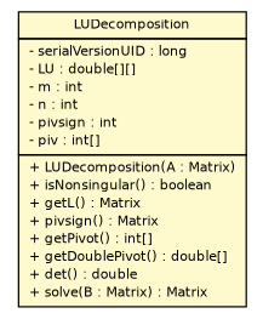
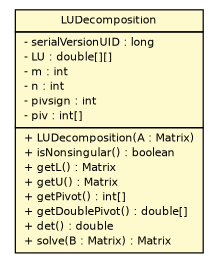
  digraph {
    nodesep=0.25
    ranksep=0.5
-   n1 [fontcolor=black fontname=Helvetica fontsize=9.0 label=<<table title="lejos.utility.LUDecomposition" border="0" cellborder="1" cellspacing="0" cellpadding="2" port="p" bgcolor="lemonChiffon" href="./LUDecomposition.html"> 		<tr><td><table border="0" cellspacing="0" cellpadding="1"> <tr><td align="center" balign="center"> LUDecomposition </td></tr> 		</table></td></tr> 		<tr><td><table border="0" cellspacing="0" cellpadding="1"> <tr><td align="left" balign="left"> - serialVersionUID : long </td></tr> <tr><td align="left" balign="left"> - LU : double[][] </td></tr> <tr><td align="left" balign="left"> - m : int </td></tr> <tr><td align="left" balign="left"> - n : int </td></tr> <tr><td align="left" balign="left"> - pivsign : int </td></tr> <tr><td align="left" balign="left"> - piv : int[] </td></tr> 		</table></td></tr> 		<tr><td><table border="0" cellspacing="0" cellpadding="1"> <tr><td align="left" balign="left"> + LUDecomposition(A : Matrix) </td></tr> <tr><td align="left" balign="left"> + isNonsingular() : boolean </td></tr> <tr><td align="left" balign="left"> + getL() : Matrix </td></tr> <tr><td align="left" balign="left"> + pivsign() : Matrix </td></tr> <tr><td align="left" balign="left"> + getPivot() : int[] </td></tr> <tr><td align="left" balign="left"> + getDoublePivot() : double[] </td></tr> <tr><td align="left" balign="left"> + det() : double </td></tr> <tr><td align="left" balign="left"> + solve(B : Matrix) : Matrix </td></tr> 		</table></td></tr> 		</table>> shape=plaintext]
+   n1 [fontcolor=black fontname=Helvetica fontsize=9.0 label=<<table title="lejos.utility.LUDecomposition" border="0" cellborder="1" cellspacing="0" cellpadding="2" port="p" bgcolor="lemonChiffon" href="./LUDecomposition.html"> 		<tr><td><table border="0" cellspacing="0" cellpadding="1"> <tr><td align="center" balign="center"> LUDecomposition </td></tr> 		</table></td></tr> 		<tr><td><table border="0" cellspacing="0" cellpadding="1"> <tr><td align="left" balign="left"> - serialVersionUID : long </td></tr> <tr><td align="left" balign="left"> - LU : double[][] </td></tr> <tr><td align="left" balign="left"> - m : int </td></tr> <tr><td align="left" balign="left"> - n : int </td></tr> <tr><td align="left" balign="left"> - pivsign : int </td></tr> <tr><td align="left" balign="left"> - piv : int[] </td></tr> 		</table></td></tr> 		<tr><td><table border="0" cellspacing="0" cellpadding="1"> <tr><td align="left" balign="left"> + LUDecomposition(A : Matrix) </td></tr> <tr><td align="left" balign="left"> + isNonsingular() : boolean </td></tr> <tr><td align="left" balign="left"> + getL() : Matrix </td></tr> <tr><td align="left" balign="left"> + getU() : Matrix </td></tr> <tr><td align="left" balign="left"> + getPivot() : int[] </td></tr> <tr><td align="left" balign="left"> + getDoublePivot() : double[] </td></tr> <tr><td align="left" balign="left"> + det() : double </td></tr> <tr><td align="left" balign="left"> + solve(B : Matrix) : Matrix </td></tr> 		</table></td></tr> 		</table>> shape=plaintext]
  }
